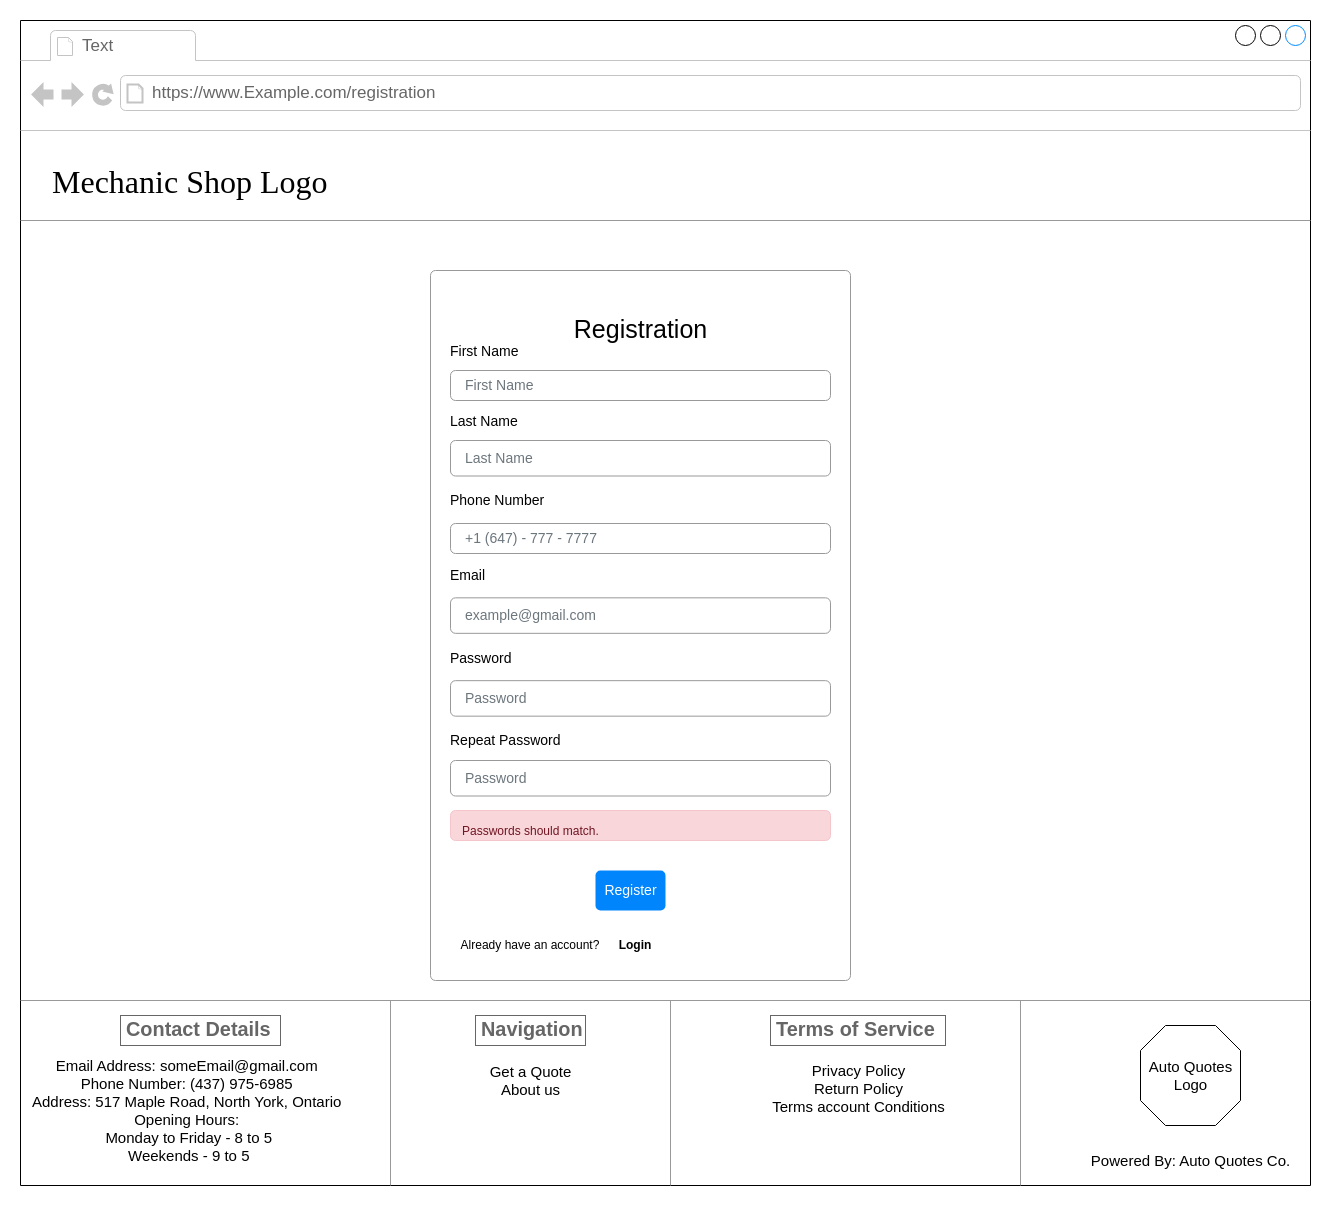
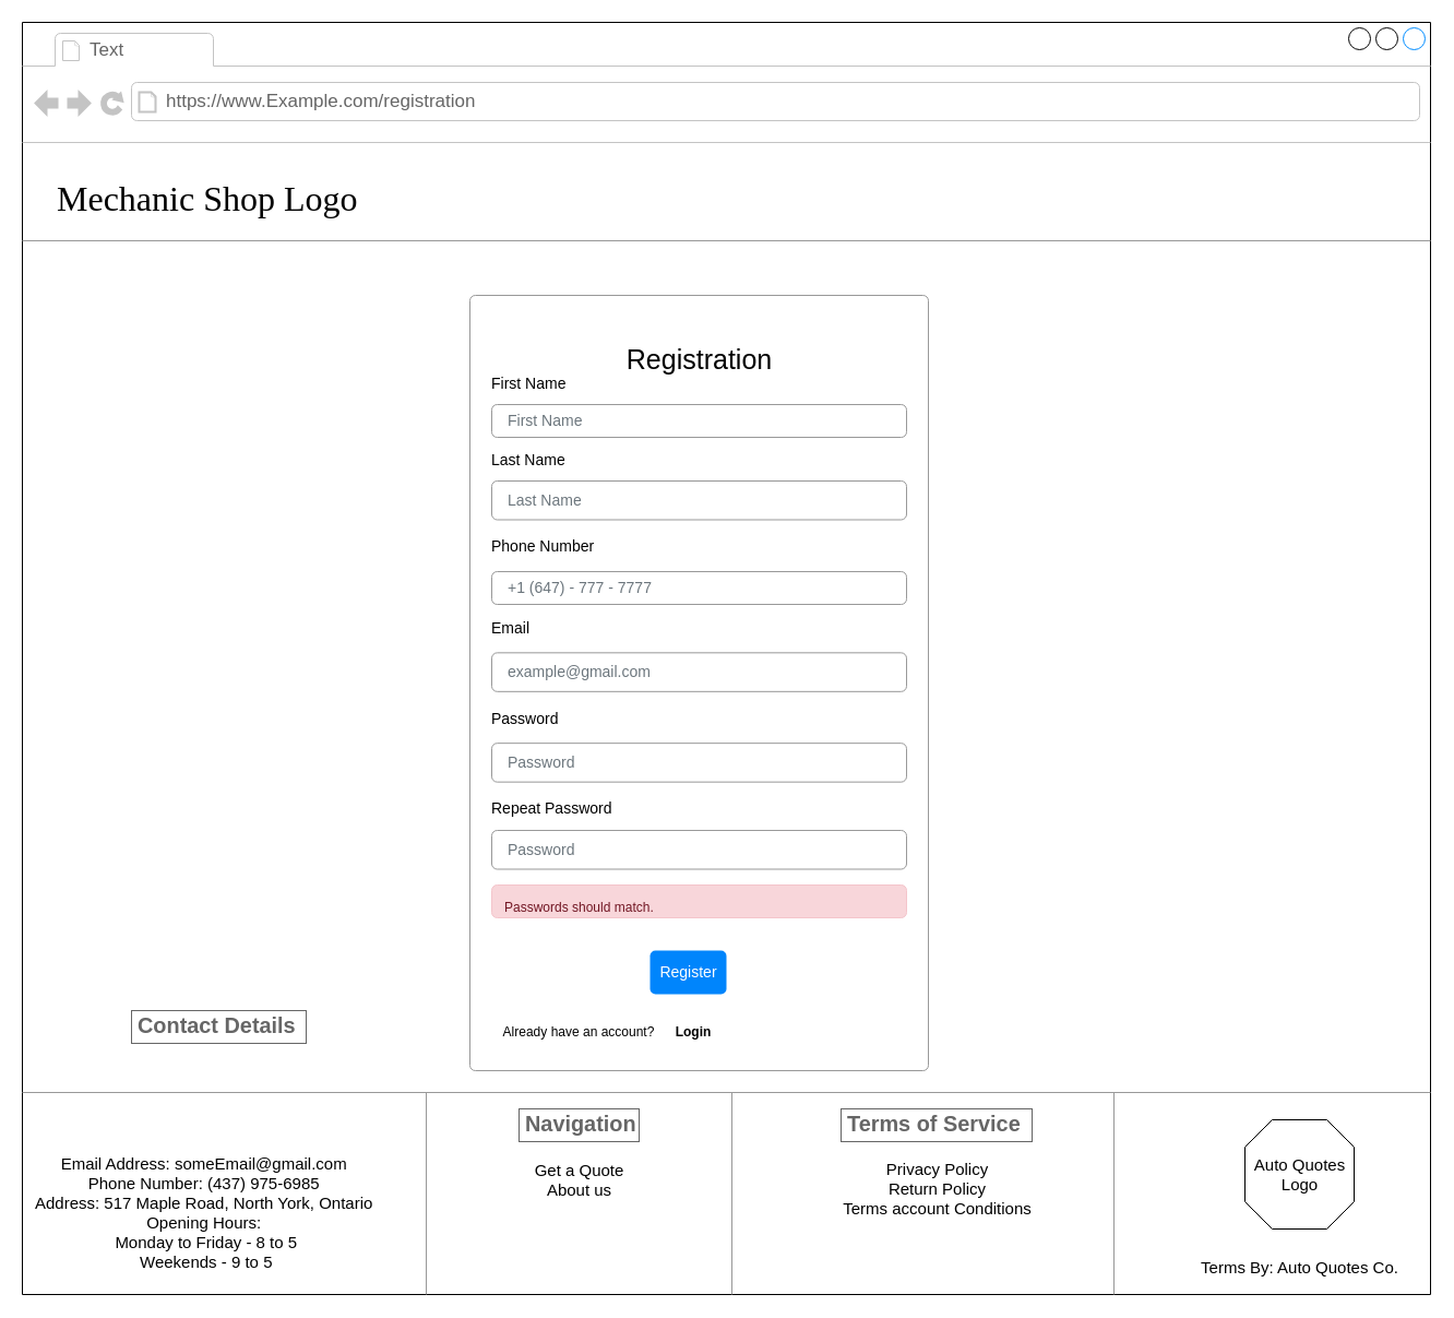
  <mxCell id="0" />
  <mxCell id="1" parent="0" />
  <mxCell id="2" value="" style="strokeWidth=1;shadow=0;dashed=0;align=left;html=1;shape=mxgraph.mockup.containers.browserWindow;rSize=0;mainText=,;recursiveResize=0;rounded=0;labelBackgroundColor=none;fontFamily=Verdana;fontSize=12;deletable=0;movable=0;" parent="1" vertex="1"><mxGeometry x="20" y="20" width="1290" height="1165" as="geometry" /></mxCell>
  <mxCell id="3" value="Text" style="strokeWidth=1;shadow=0;dashed=0;align=center;html=1;shape=mxgraph.mockup.containers.anchor;fontSize=17;fontColor=#666666;align=left;" parent="2" vertex="1"><mxGeometry x="60" y="12" width="150" height="28" as="geometry" /></mxCell>
  <mxCell id="4" value="https://www.Example.com/registration" style="strokeWidth=1;shadow=0;dashed=0;align=center;html=1;shape=mxgraph.mockup.containers.anchor;rSize=0;fontSize=17;fontColor=#666666;align=left;" parent="2" vertex="1"><mxGeometry x="130" y="60" width="250" height="26" as="geometry" /></mxCell>
  <mxCell id="5" value="&lt;font style=&quot;font-size: 32px;&quot;&gt;Mechanic Shop Logo&lt;/font&gt;" style="text;html=1;points=[];align=left;verticalAlign=top;spacingTop=-4;fontSize=30;fontFamily=Verdana" parent="2" vertex="1"><mxGeometry x="30" y="140" width="340" height="50" as="geometry" /></mxCell>
  <mxCell id="6" value="" style="verticalLabelPosition=bottom;shadow=0;dashed=0;align=center;html=1;verticalAlign=top;strokeWidth=1;shape=mxgraph.mockup.markup.line;strokeColor=#999999;rounded=0;labelBackgroundColor=none;fillColor=#ffffff;fontFamily=Verdana;fontSize=12;fontColor=#000000;" parent="2" vertex="1"><mxGeometry y="190" width="1290" height="20" as="geometry" /></mxCell>
  <mxCell id="7" value="" style="html=1;shadow=0;dashed=0;shape=mxgraph.bootstrap.rrect;rSize=5;fillColor=#ffffff;strokeColor=#999999;" parent="2" vertex="1"><mxGeometry x="410" y="250" width="420" height="710" as="geometry" /></mxCell>
  <mxCell id="8" value="First Name" style="fillColor=none;strokeColor=none;align=left;spacing=20;fontSize=14;" parent="7" vertex="1"><mxGeometry width="220" height="40" relative="1" as="geometry"><mxPoint y="60" as="offset" /></mxGeometry></mxCell>
  <mxCell id="9" value="First Name" style="html=1;shadow=0;dashed=0;shape=mxgraph.bootstrap.rrect;rSize=5;fillColor=none;strokeColor=#999999;align=left;spacing=15;fontSize=14;fontColor=#6C767D;" parent="7" vertex="1"><mxGeometry width="380" height="30" relative="1" as="geometry"><mxPoint x="20" y="100" as="offset" /></mxGeometry></mxCell>
  <mxCell id="10" value="Last Name" style="fillColor=none;strokeColor=none;align=left;spacing=20;fontSize=14;" parent="7" vertex="1"><mxGeometry width="220" height="40" relative="1" as="geometry"><mxPoint y="130" as="offset" /></mxGeometry></mxCell>
  <mxCell id="11" value="+1 (647) - 777 - 7777" style="html=1;shadow=0;dashed=0;shape=mxgraph.bootstrap.rrect;rSize=5;fillColor=none;strokeColor=#999999;align=left;spacing=15;fontSize=14;fontColor=#6C767D;" parent="7" vertex="1"><mxGeometry width="380" height="30" relative="1" as="geometry"><mxPoint x="20" y="253" as="offset" /></mxGeometry></mxCell>
  <mxCell id="12" value="Register" style="html=1;shadow=0;dashed=0;shape=mxgraph.bootstrap.rrect;rSize=5;fillColor=#0085FC;strokeColor=none;align=center;fontSize=14;fontColor=#FFFFFF;" parent="7" vertex="1"><mxGeometry width="70" height="40" relative="1" as="geometry"><mxPoint x="165" y="600" as="offset" /></mxGeometry></mxCell>
  <mxCell id="13" value="&lt;font style=&quot;font-size: 25px;&quot;&gt;Registration&lt;/font&gt;" style="text;html=1;strokeColor=none;fillColor=none;align=center;verticalAlign=middle;whiteSpace=wrap;rounded=0;" parent="7" vertex="1"><mxGeometry x="137.5" y="33.023" width="145" height="49.535" as="geometry" /></mxCell>
  <mxCell id="14" value="Last Name" style="html=1;shadow=0;dashed=0;shape=mxgraph.bootstrap.rrect;rSize=5;fillColor=none;strokeColor=#999999;align=left;spacing=15;fontSize=14;fontColor=#6C767D;" parent="7" vertex="1"><mxGeometry x="20" y="169.997" width="380" height="35.5" as="geometry" /></mxCell>
  <mxCell id="15" value="Phone Number" style="fillColor=none;strokeColor=none;align=left;spacing=20;fontSize=14;" parent="7" vertex="1"><mxGeometry y="205.497" width="220" height="47.333" as="geometry" /></mxCell>
  <mxCell id="16" value="Email" style="fillColor=none;strokeColor=none;align=left;spacing=20;fontSize=14;" parent="7" vertex="1"><mxGeometry y="280" width="220" height="47.333" as="geometry" /></mxCell>
  <mxCell id="17" value="example@gmail.com" style="html=1;shadow=0;dashed=0;shape=mxgraph.bootstrap.rrect;rSize=5;fillColor=none;strokeColor=#999999;align=left;spacing=15;fontSize=14;fontColor=#6C767D;" parent="7" vertex="1"><mxGeometry x="20" y="327.333" width="380" height="35.5" as="geometry" /></mxCell>
  <mxCell id="18" value="Password" style="fillColor=none;strokeColor=none;align=left;spacing=20;fontSize=14;" parent="7" vertex="1"><mxGeometry y="362.833" width="220" height="47.333" as="geometry" /></mxCell>
  <mxCell id="19" value="Password" style="html=1;shadow=0;dashed=0;shape=mxgraph.bootstrap.rrect;rSize=5;fillColor=none;strokeColor=#999999;align=left;spacing=15;fontSize=14;fontColor=#6C767D;" parent="7" vertex="1"><mxGeometry x="20" y="410.167" width="380" height="35.5" as="geometry" /></mxCell>
  <mxCell id="20" value="Repeat Password" style="fillColor=none;strokeColor=none;align=left;spacing=20;fontSize=14;" parent="7" vertex="1"><mxGeometry y="445.663" width="220" height="47.333" as="geometry" /></mxCell>
  <mxCell id="21" value="Password" style="html=1;shadow=0;dashed=0;shape=mxgraph.bootstrap.rrect;rSize=5;fillColor=none;strokeColor=#999999;align=left;spacing=15;fontSize=14;fontColor=#6C767D;" parent="7" vertex="1"><mxGeometry x="20" y="489.997" width="380" height="35.5" as="geometry" /></mxCell>
  <mxCell id="22" value="&lt;font style=&quot;font-size: 12px; line-height: 1.2;&quot;&gt;Passwords should match.&lt;/font&gt;" style="html=1;shadow=0;dashed=0;shape=mxgraph.bootstrap.rrect;rSize=5;strokeColor=#F4C5CB;strokeWidth=1;fillColor=#F8D6DA;fontColor=#711623;whiteSpace=wrap;align=left;verticalAlign=middle;spacingLeft=10;fontSize=25;" parent="7" vertex="1"><mxGeometry x="20" y="540" width="380" height="30" as="geometry" /></mxCell>
  <mxCell id="23" value="Already have an account?" style="text;html=1;strokeColor=none;fillColor=none;align=center;verticalAlign=middle;whiteSpace=wrap;rounded=0;" parent="7" vertex="1"><mxGeometry x="15" y="660" width="170" height="30" as="geometry" /></mxCell>
  <mxCell id="24" value="&lt;b&gt;Login&lt;/b&gt;" style="text;html=1;strokeColor=none;fillColor=none;align=center;verticalAlign=middle;whiteSpace=wrap;rounded=0;" parent="7" vertex="1"><mxGeometry x="175" y="660" width="60" height="30" as="geometry" /></mxCell>
  <mxCell id="25" value="" style="shape=image;html=1;verticalAlign=top;verticalLabelPosition=bottom;labelBackgroundColor=#ffffff;imageAspect=0;aspect=fixed;image=https://cdn3.iconfinder.com/data/icons/essential-rounded/64/Rounded-31-128.png" parent="2" vertex="1"><mxGeometry x="1220" y="140" width="44" height="44" as="geometry" /></mxCell>
  <mxCell id="26" value="" style="verticalLabelPosition=bottom;shadow=0;dashed=0;align=center;html=1;verticalAlign=top;strokeWidth=1;shape=mxgraph.mockup.markup.line;strokeColor=#999999;rounded=0;labelBackgroundColor=none;fillColor=#ffffff;fontFamily=Verdana;fontSize=12;fontColor=#000000;" parent="2" vertex="1"><mxGeometry y="970" width="1290" height="20" as="geometry" /></mxCell>
  <mxCell id="27" value="" style="verticalLabelPosition=bottom;shadow=0;dashed=0;align=center;html=1;verticalAlign=top;strokeWidth=1;shape=mxgraph.mockup.markup.line;strokeColor=#999999;direction=north;fontSize=32;" parent="2" vertex="1"><mxGeometry x="360" y="980" width="20" height="185" as="geometry" /></mxCell>
  <mxCell id="28" value="" style="verticalLabelPosition=bottom;shadow=0;dashed=0;align=center;html=1;verticalAlign=top;strokeWidth=1;shape=mxgraph.mockup.markup.line;strokeColor=#999999;direction=north;fontSize=15;" parent="2" vertex="1"><mxGeometry x="640" y="980" width="20" height="185" as="geometry" /></mxCell>
  <mxCell id="29" value="" style="verticalLabelPosition=bottom;shadow=0;dashed=0;align=center;html=1;verticalAlign=top;strokeWidth=1;shape=mxgraph.mockup.markup.line;strokeColor=#999999;direction=north;fontSize=15;" parent="2" vertex="1"><mxGeometry x="990" y="980" width="20" height="185" as="geometry" /></mxCell>
- <mxCell id="30" value="&lt;h3&gt;Contact Details&lt;/h3&gt;" style="strokeWidth=1;shadow=0;dashed=0;align=center;html=1;shape=mxgraph.mockup.text.textBox;fontColor=#666666;align=left;fontSize=17;spacingLeft=4;spacingTop=-3;strokeColor=#666666;mainText=" parent="1" vertex="1"><mxGeometry x="120" y="1015" width="160" height="30" as="geometry" /></mxCell>
+ <mxCell id="30" value="&lt;h3&gt;Contact Details&lt;/h3&gt;" style="strokeWidth=1;shadow=0;dashed=0;align=center;html=1;shape=mxgraph.mockup.text.textBox;fontColor=#666666;align=left;fontSize=17;spacingLeft=4;spacingTop=-3;strokeColor=#666666;mainText=" parent="1" vertex="1"><mxGeometry x="120" y="925" width="160" height="30" as="geometry" /></mxCell>
  <mxCell id="31" value="&lt;div style=&quot;text-align: center;&quot;&gt;&lt;span style=&quot;font-size: 15px; background-color: initial;&quot;&gt;Email Address: someEmail@gmail.com&lt;/span&gt;&lt;/div&gt;&lt;font style=&quot;font-size: 15px;&quot;&gt;&lt;div style=&quot;text-align: center;&quot;&gt;&lt;span style=&quot;background-color: initial;&quot;&gt;Phone Number: (437) 975-6985&lt;/span&gt;&lt;/div&gt;&lt;div style=&quot;text-align: center;&quot;&gt;&lt;span style=&quot;background-color: initial;&quot;&gt;Address: 517 Maple Road, North York, Ontario&lt;/span&gt;&lt;/div&gt;&lt;div style=&quot;text-align: center;&quot;&gt;&lt;span style=&quot;background-color: initial;&quot;&gt;Opening Hours:&lt;/span&gt;&lt;/div&gt;&lt;span style=&quot;white-space: pre;&quot;&gt;&lt;div style=&quot;text-align: center;&quot;&gt;&lt;span style=&quot;background-color: initial;&quot;&gt; &lt;/span&gt;&lt;span style=&quot;background-color: initial; white-space: normal;&quot;&gt;Monday to Friday - 8 to 5&lt;/span&gt;&lt;/div&gt;&lt;/span&gt;&lt;span style=&quot;white-space: pre;&quot;&gt;&lt;div style=&quot;text-align: center;&quot;&gt;&lt;span style=&quot;background-color: initial;&quot;&gt; &lt;/span&gt;&lt;span style=&quot;background-color: initial; white-space: normal;&quot;&gt;Weekends - 9 to 5&lt;/span&gt;&lt;/div&gt;&lt;/span&gt;&lt;/font&gt;" style="text;spacingTop=-5;whiteSpace=wrap;html=1;align=left;fontSize=12;fontFamily=Helvetica;fillColor=none;strokeColor=none;" parent="1" vertex="1"><mxGeometry x="30" y="1055" width="360" height="100" as="geometry" /></mxCell>
- <mxCell id="32" value="Powered By: Auto Quotes Co." style="text;html=1;align=center;verticalAlign=middle;resizable=0;points=[];autosize=1;strokeColor=none;fillColor=none;fontSize=15;" parent="1" vertex="1"><mxGeometry x="1080" y="1145" width="220" height="30" as="geometry" /></mxCell>
+ <mxCell id="32" value="Terms By: Auto Quotes Co." style="text;html=1;align=center;verticalAlign=middle;resizable=0;points=[];autosize=1;strokeColor=none;fillColor=none;fontSize=15;" parent="1" vertex="1"><mxGeometry x="1080" y="1145" width="220" height="30" as="geometry" /></mxCell>
  <mxCell id="33" value="&lt;h3&gt;Terms of Service&lt;/h3&gt;" style="strokeWidth=1;shadow=0;dashed=0;align=center;html=1;shape=mxgraph.mockup.text.textBox;fontColor=#666666;align=left;fontSize=17;spacingLeft=4;spacingTop=-3;strokeColor=#666666;mainText=" parent="1" vertex="1"><mxGeometry x="770" y="1015" width="175" height="30" as="geometry" /></mxCell>
  <mxCell id="34" value="Privacy Policy&lt;br&gt;Return Policy&lt;br&gt;Terms account Conditions" style="text;html=1;align=center;verticalAlign=top;resizable=0;points=[];autosize=1;strokeColor=none;fillColor=none;fontSize=15;" parent="1" vertex="1"><mxGeometry x="772.5" y="1055" width="170" height="70" as="geometry" /></mxCell>
  <mxCell id="35" value="" style="verticalLabelPosition=bottom;verticalAlign=top;html=1;shape=mxgraph.basic.polygon;polyCoords=[[0.25,0],[0.75,0],[1,0.25],[1,0.75],[0.75,1],[0.25,1],[0,0.75],[0,0.25]];polyline=0;fontSize=15;" parent="1" vertex="1"><mxGeometry x="1140" y="1025" width="100" height="100" as="geometry" /></mxCell>
  <mxCell id="36" value="Auto Quotes&lt;br&gt;Logo" style="text;html=1;align=center;verticalAlign=middle;resizable=0;points=[];autosize=1;strokeColor=none;fillColor=none;fontSize=15;" parent="1" vertex="1"><mxGeometry x="1135" y="1050" width="110" height="50" as="geometry" /></mxCell>
  <mxCell id="37" value="&lt;h3&gt;Navigation&lt;/h3&gt;" style="strokeWidth=1;shadow=0;dashed=0;align=center;html=1;shape=mxgraph.mockup.text.textBox;fontColor=#666666;align=left;fontSize=17;spacingLeft=4;spacingTop=-3;strokeColor=#666666;mainText=" parent="1" vertex="1"><mxGeometry x="475" y="1015" width="110" height="30" as="geometry" /></mxCell>
  <mxCell id="38" value="Get a Quote&lt;br&gt;About us" style="text;html=1;align=center;verticalAlign=middle;resizable=0;points=[];autosize=1;strokeColor=none;fillColor=none;fontSize=15;" parent="1" vertex="1"><mxGeometry x="475" y="1055" width="110" height="50" as="geometry" /></mxCell>
